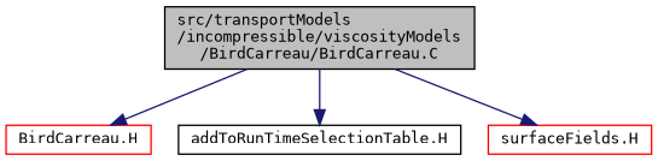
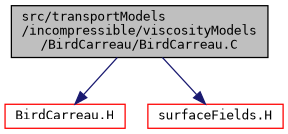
  digraph {
    fontname="DejaVu Sans Mono"
    node [color=black fontname="DejaVu Sans Mono" fontsize=10 shape=record]
    edge [color=midnightblue fontname="DejaVu Sans Mono" fontsize=10 labelfontname=Helvetica labelfontsize=10 style=solid]
    n1 [fillcolor=grey75 fontcolor=black height=0.2 label="src/transportModels\l/incompressible/viscosityModels\l/BirdCarreau/BirdCarreau.C" style=filled width=0.4]
    n2 [color=red height=0.2 label="BirdCarreau.H" width=0.4]
-   n3 [height=0.2 label="addToRunTimeSelectionTable.H" width=0.4]
    n4 [color=red height=0.2 label="surfaceFields.H" width=0.4]
    n1 -> n2
-   n1 -> n3
    n1 -> n4
  }
